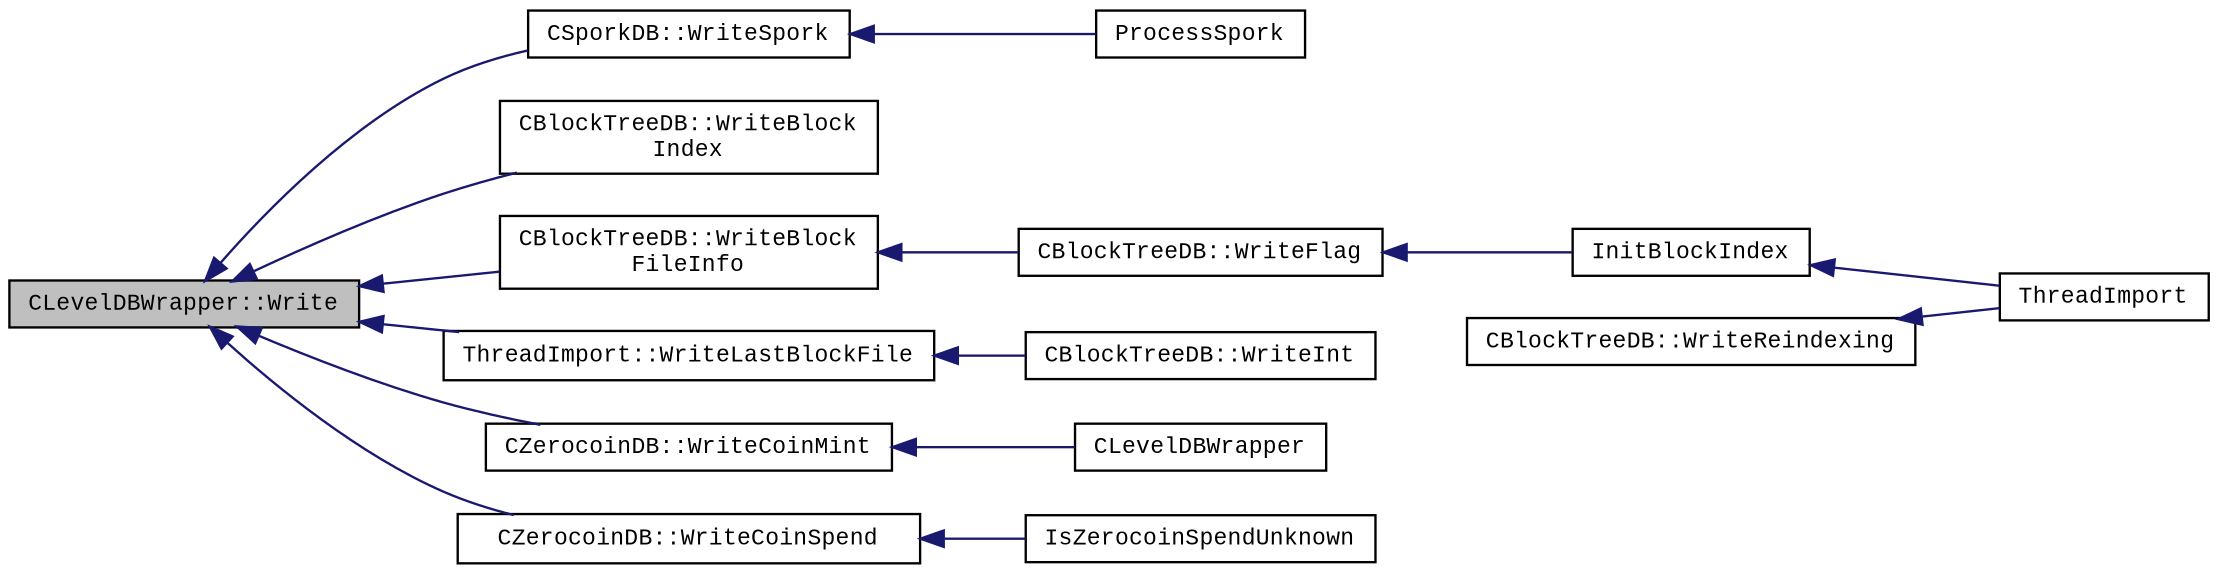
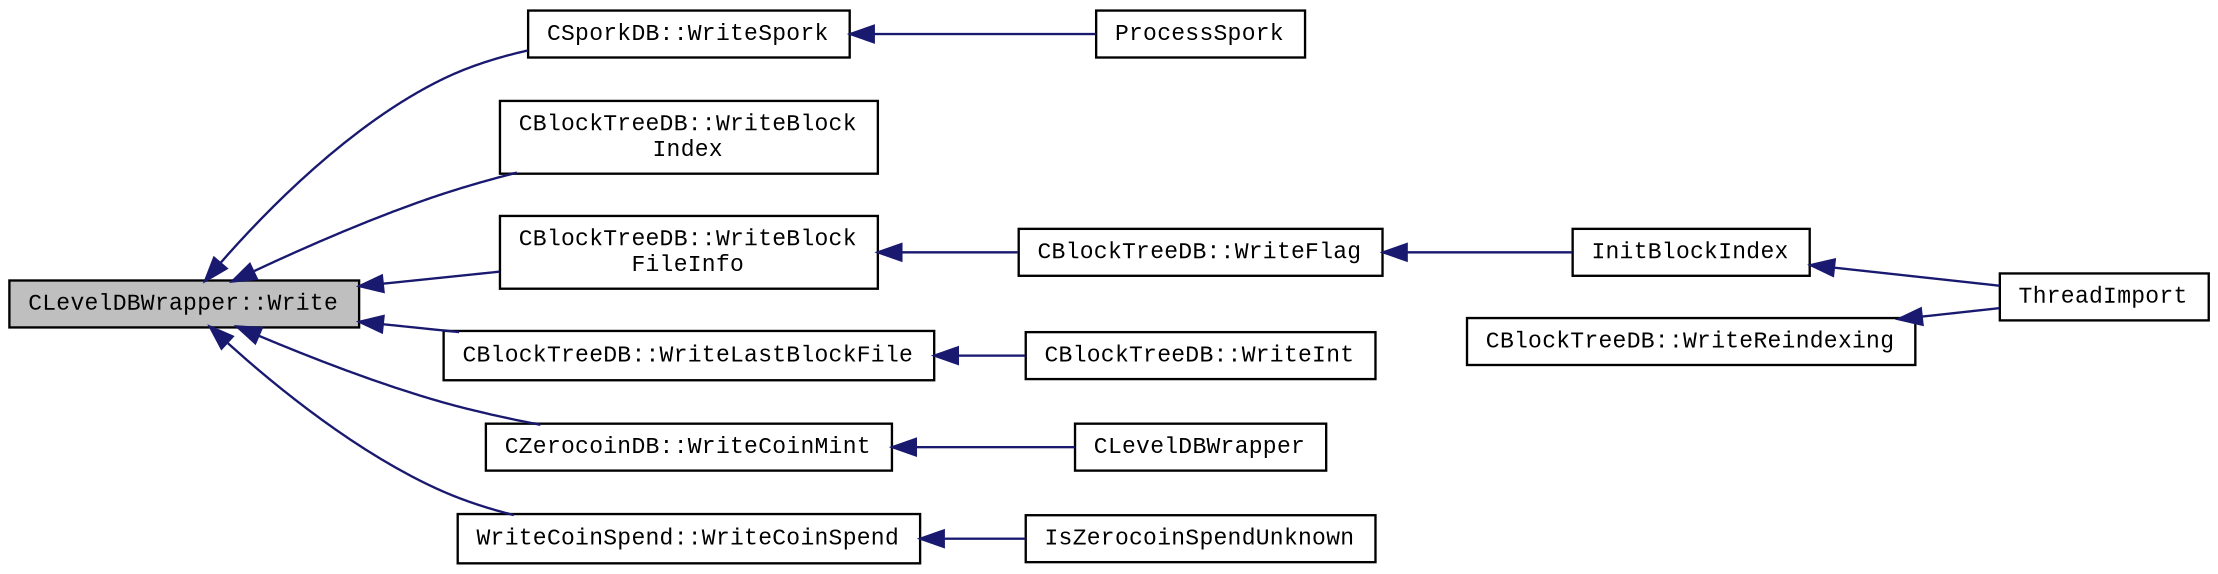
  digraph {
    fontname="Liberation Mono"
    rankdir=LR
    node [color=black fillcolor=white fontname="Liberation Mono" fontsize=10 shape=record style=filled]
    edge [color=midnightblue dir=back fontname="Liberation Mono" fontsize=10 labelfontname=Helvetica labelfontsize=10 style=solid]
    n1 [fillcolor=grey75 fontcolor=black height=0.2 label="CLevelDBWrapper::Write" width=0.4]
    n2 [height=0.2 label="CSporkDB::WriteSpork" width=0.4]
    n3 [height=0.2 label="CBlockTreeDB::WriteBlock\lIndex" width=0.4]
    n4 [height=0.2 label="CBlockTreeDB::WriteBlock\lFileInfo" width=0.4]
-   n5 [height=0.2 label="ThreadImport::WriteLastBlockFile" width=0.4]
+   n5 [height=0.2 label="CBlockTreeDB::WriteLastBlockFile" width=0.4]
    n6 [height=0.2 label="CZerocoinDB::WriteCoinMint" width=0.4]
-   n7 [height=0.2 label="CZerocoinDB::WriteCoinSpend" width=0.4]
+   n7 [height=0.2 label="WriteCoinSpend::WriteCoinSpend" width=0.4]
    n8 [height=0.2 label=ProcessSpork width=0.4]
    n9 [height=0.2 label="CBlockTreeDB::WriteFlag" width=0.4]
    n10 [height=0.2 label="CBlockTreeDB::WriteInt" width=0.4]
    n11 [height=0.2 label="CBlockTreeDB::WriteReindexing" width=0.4]
    n12 [height=0.2 label=ThreadImport width=0.4]
    n13 [height=0.2 label=InitBlockIndex width=0.4]
    n14 [height=0.2 label=CLevelDBWrapper width=0.4]
    n15 [height=0.2 label=IsZerocoinSpendUnknown width=0.4]
    n1 -> n2
    n1 -> n3
    n1 -> n4
    n1 -> n5
    n1 -> n6
    n1 -> n7
    n2 -> n8
    n4 -> n9
    n5 -> n10
    n6 -> n14
    n7 -> n15
    n9 -> n13
    n11 -> n12
    n13 -> n12
  }
